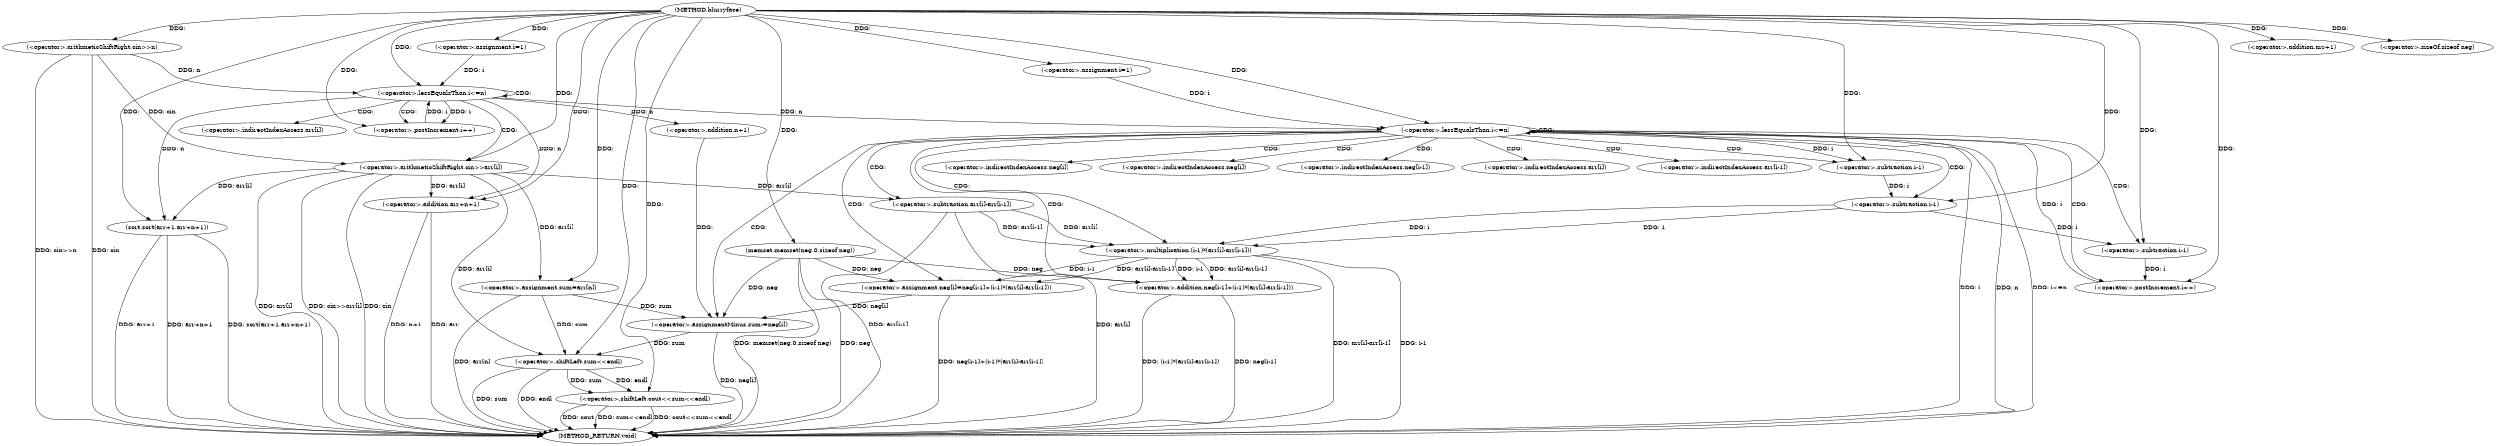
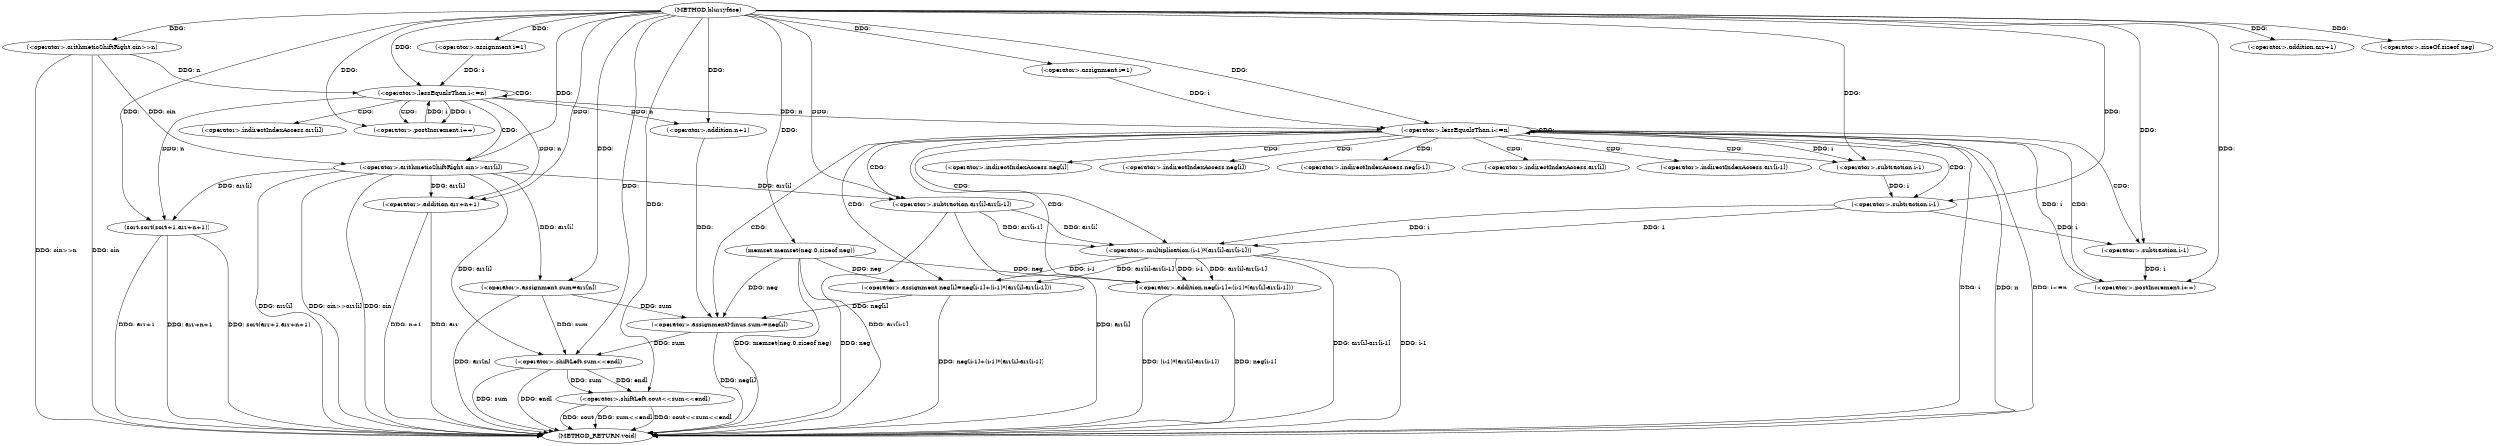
  digraph {
    fontname="DejaVu Serif"
    node [fontname="DejaVu Serif"]
    edge [fontname="DejaVu Serif"]
    n1 [label="(METHOD,blurryface)"]
    n2 [label="(<operator>.arithmeticShiftRight,cin>>n)"]
-   n3 [label="(sort,sort(arr+1,arr+n+1))"]
+   n3 [label="(sort,sort(sort+1,arr+n+1))"]
    n4 [label="(<operator>.assignment,sum=arr[n])"]
    n5 [label="(memset,memset(neg,0,sizeof neg))"]
    n6 [label="(<operator>.shiftLeft,cout<<sum<<endl)"]
    n7 [label="(<operator>.assignment,i=1)"]
    n8 [label="(<operator>.lessEqualsThan,i<=n)"]
    n9 [label="(<operator>.postIncrement,i++)"]
    n10 [label="(<operator>.assignment,i=1)"]
    n11 [label="(<operator>.lessEqualsThan,i<=n)"]
    n12 [label="(<operator>.postIncrement,i++)"]
    n13 [label="(<operator>.arithmeticShiftRight,cin>>arr[i])"]
    n14 [label="(<operator>.addition,arr+1)"]
    n15 [label="(<operator>.addition,arr+n+1)"]
    n16 [label="(<operator>.sizeOf,sizeof neg)"]
    n17 [label="(<operator>.shiftLeft,sum<<endl)"]
    n18 [label="(<operator>.addition,n+1)"]
    n19 [label="(<operator>.subtraction,i-1)"]
    n20 [label="(<operator>.subtraction,i-1)"]
    n21 [label="(<operator>.subtraction,arr[i]-arr[i-1])"]
    n22 [label="(<operator>.subtraction,i-1)"]
    n23 [label="(METHOD_RETURN,void)"]
    n24 [label="(<operator>.assignmentMinus,sum-=neg[i])"]
    n25 [label="(<operator>.assignment,neg[i]=neg[i-1]+(i-1)*(arr[i]-arr[i-1]))"]
    n26 [label="(<operator>.addition,neg[i-1]+(i-1)*(arr[i]-arr[i-1]))"]
    n27 [label="(<operator>.indirectIndexAccess,arr[i])"]
    n28 [label="(<operator>.multiplication,(i-1)*(arr[i]-arr[i-1]))"]
    n29 [label="(<operator>.indirectIndexAccess,neg[i])"]
    n30 [label="(<operator>.indirectIndexAccess,neg[i])"]
    n31 [label="(<operator>.indirectIndexAccess,neg[i-1])"]
    n32 [label="(<operator>.indirectIndexAccess,arr[i])"]
    n33 [label="(<operator>.indirectIndexAccess,arr[i-1])"]
    n1 -> n2 [label="DDG: "]
    n1 -> n3 [label="DDG: "]
    n1 -> n4 [label="DDG: "]
    n1 -> n5 [label="DDG: "]
    n1 -> n6 [label="DDG: "]
    n1 -> n7 [label="DDG: "]
    n1 -> n8 [label="DDG: "]
    n1 -> n9 [label="DDG: "]
    n1 -> n10 [label="DDG: "]
    n1 -> n11 [label="DDG: "]
    n1 -> n12 [label="DDG: "]
    n1 -> n13 [label="DDG: "]
    n1 -> n14 [label="DDG: "]
    n1 -> n15 [label="DDG: "]
    n1 -> n16 [label="DDG: "]
    n1 -> n17 [label="DDG: "]
+   n1 -> n18 [label="DDG: "]
    n1 -> n19 [label="DDG: "]
    n1 -> n20 [label="DDG: "]
+   n1 -> n21 [label="DDG: "]
    n1 -> n22 [label="DDG: "]
    n2 -> n8 [label="DDG: n"]
    n2 -> n13 [label="DDG: cin"]
    n2 -> n23 [label="DDG: cin"]
    n2 -> n23 [label="DDG: cin>>n"]
    n3 -> n23 [label="DDG: arr+1"]
    n3 -> n23 [label="DDG: arr+n+1"]
    n3 -> n23 [label="DDG: sort(arr+1,arr+n+1)"]
    n4 -> n17 [label="DDG: sum"]
    n4 -> n23 [label="DDG: arr[n]"]
    n4 -> n24 [label="DDG: sum"]
    n5 -> n23 [label="DDG: neg"]
    n5 -> n23 [label="DDG: memset(neg,0,sizeof neg)"]
    n5 -> n24 [label="DDG: neg"]
    n5 -> n25 [label="DDG: neg"]
    n5 -> n26 [label="DDG: neg"]
    n6 -> n23 [label="DDG: sum<<endl"]
    n6 -> n23 [label="DDG: cout<<sum<<endl"]
    n6 -> n23 [label="DDG: cout"]
    n7 -> n8 [label="DDG: i"]
    n8 -> n3 [label="DDG: n"]
    n8 -> n8 [label="CDG: "]
    n8 -> n9 [label="DDG: i"]
    n8 -> n9 [label="CDG: "]
    n8 -> n11 [label="DDG: n"]
    n8 -> n13 [label="CDG: "]
    n8 -> n15 [label="DDG: n"]
    n8 -> n18 [label="DDG: n"]
    n8 -> n27 [label="CDG: "]
    n9 -> n8 [label="DDG: i"]
    n10 -> n11 [label="DDG: i"]
    n11 -> n11 [label="CDG: "]
    n11 -> n12 [label="CDG: "]
    n11 -> n19 [label="DDG: i"]
    n11 -> n19 [label="CDG: "]
    n11 -> n20 [label="CDG: "]
    n11 -> n21 [label="CDG: "]
    n11 -> n22 [label="CDG: "]
    n11 -> n23 [label="DDG: i"]
    n11 -> n23 [label="DDG: n"]
    n11 -> n23 [label="DDG: i<=n"]
    n11 -> n24 [label="CDG: "]
    n11 -> n25 [label="CDG: "]
    n11 -> n26 [label="CDG: "]
    n11 -> n28 [label="CDG: "]
    n11 -> n29 [label="CDG: "]
    n11 -> n30 [label="CDG: "]
    n11 -> n31 [label="CDG: "]
    n11 -> n32 [label="CDG: "]
    n11 -> n33 [label="CDG: "]
    n12 -> n11 [label="DDG: i"]
    n13 -> n3 [label="DDG: arr[i]"]
    n13 -> n4 [label="DDG: arr[i]"]
    n13 -> n15 [label="DDG: arr[i]"]
    n13 -> n17 [label="DDG: arr[i]"]
    n13 -> n21 [label="DDG: arr[i]"]
    n13 -> n23 [label="DDG: cin"]
    n13 -> n23 [label="DDG: arr[i]"]
    n13 -> n23 [label="DDG: cin>>arr[i]"]
    n15 -> n23 [label="DDG: arr"]
    n15 -> n23 [label="DDG: n+1"]
    n17 -> n6 [label="DDG: endl"]
    n17 -> n6 [label="DDG: sum"]
    n17 -> n23 [label="DDG: sum"]
    n17 -> n23 [label="DDG: endl"]
    n18 -> n24 [label="DDG: "]
    n19 -> n20 [label="DDG: i"]
    n20 -> n22 [label="DDG: i"]
    n20 -> n28 [label="DDG: 1"]
    n20 -> n28 [label="DDG: i"]
    n21 -> n23 [label="DDG: arr[i]"]
    n21 -> n23 [label="DDG: arr[i-1]"]
    n21 -> n28 [label="DDG: arr[i]"]
    n21 -> n28 [label="DDG: arr[i-1]"]
    n22 -> n12 [label="DDG: i"]
    n24 -> n17 [label="DDG: sum"]
    n24 -> n23 [label="DDG: neg[i]"]
    n25 -> n23 [label="DDG: neg[i-1]+(i-1)*(arr[i]-arr[i-1])"]
    n25 -> n24 [label="DDG: neg[i]"]
    n26 -> n23 [label="DDG: neg[i-1]"]
    n26 -> n23 [label="DDG: (i-1)*(arr[i]-arr[i-1])"]
    n28 -> n23 [label="DDG: i-1"]
    n28 -> n23 [label="DDG: arr[i]-arr[i-1]"]
    n28 -> n25 [label="DDG: arr[i]-arr[i-1]"]
    n28 -> n25 [label="DDG: i-1"]
    n28 -> n26 [label="DDG: arr[i]-arr[i-1]"]
    n28 -> n26 [label="DDG: i-1"]
  }
